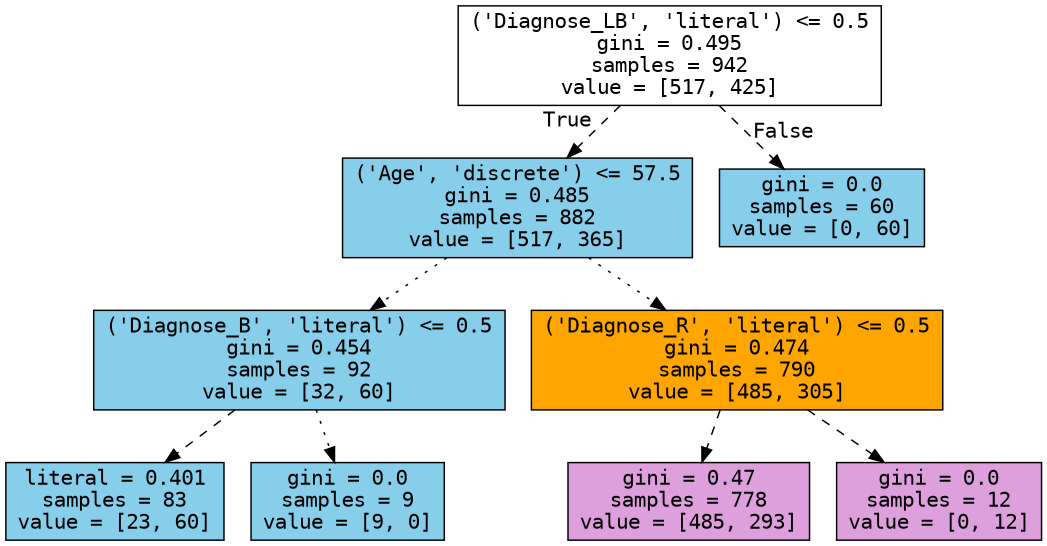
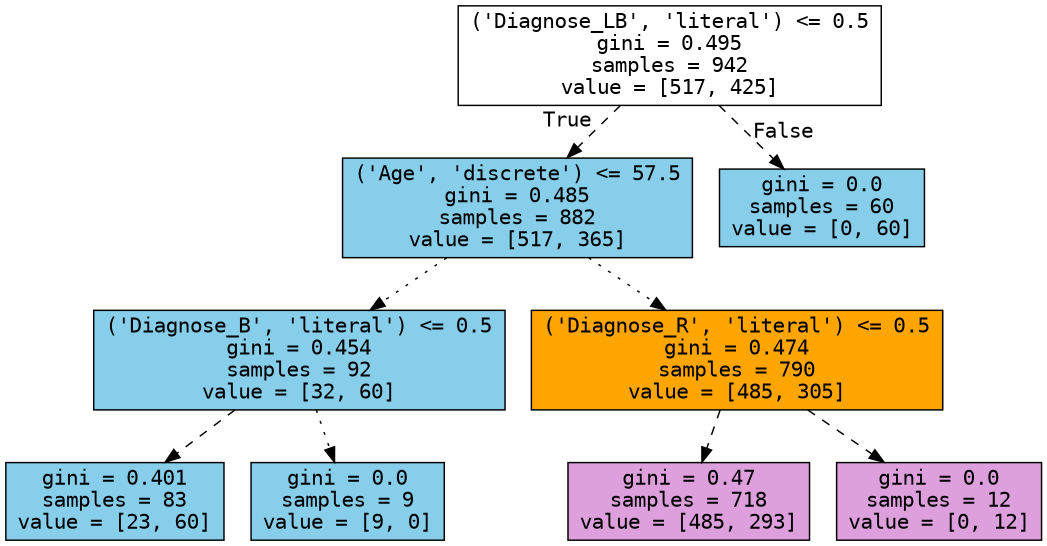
  digraph {
    fontname="DejaVu Sans Mono"
    node [fillcolor=skyblue fontname="DejaVu Sans Mono" shape=box style=filled]
    edge [fontname="DejaVu Sans Mono" style=dashed]
    n1 [fillcolor=white label="('Diagnose_LB', 'literal') <= 0.5\ngini = 0.495\nsamples = 942\nvalue = [517, 425]"]
    n2 [label="('Age', 'discrete') <= 57.5\ngini = 0.485\nsamples = 882\nvalue = [517, 365]"]
    n3 [label="gini = 0.0\nsamples = 60\nvalue = [0, 60]"]
    n4 [label="('Diagnose_B', 'literal') <= 0.5\ngini = 0.454\nsamples = 92\nvalue = [32, 60]"]
    n5 [fillcolor=orange label="('Diagnose_R', 'literal') <= 0.5\ngini = 0.474\nsamples = 790\nvalue = [485, 305]"]
-   n6 [label="literal = 0.401\nsamples = 83\nvalue = [23, 60]"]
+   n6 [label="gini = 0.401\nsamples = 83\nvalue = [23, 60]"]
    n7 [label="gini = 0.0\nsamples = 9\nvalue = [9, 0]"]
-   n8 [fillcolor=plum label="gini = 0.47\nsamples = 778\nvalue = [485, 293]"]
+   n8 [fillcolor=plum label="gini = 0.47\nsamples = 718\nvalue = [485, 293]"]
    n9 [fillcolor=plum label="gini = 0.0\nsamples = 12\nvalue = [0, 12]"]
    n1 -> n2 [headlabel=True labelangle=45 labeldistance=2.5]
    n1 -> n3 [headlabel=False labelangle=-45 labeldistance=2.5]
    n2 -> n4 [style=dotted]
    n2 -> n5 [style=dotted]
    n4 -> n6
    n4 -> n7 [style=dotted]
    n5 -> n8
    n5 -> n9
  }
